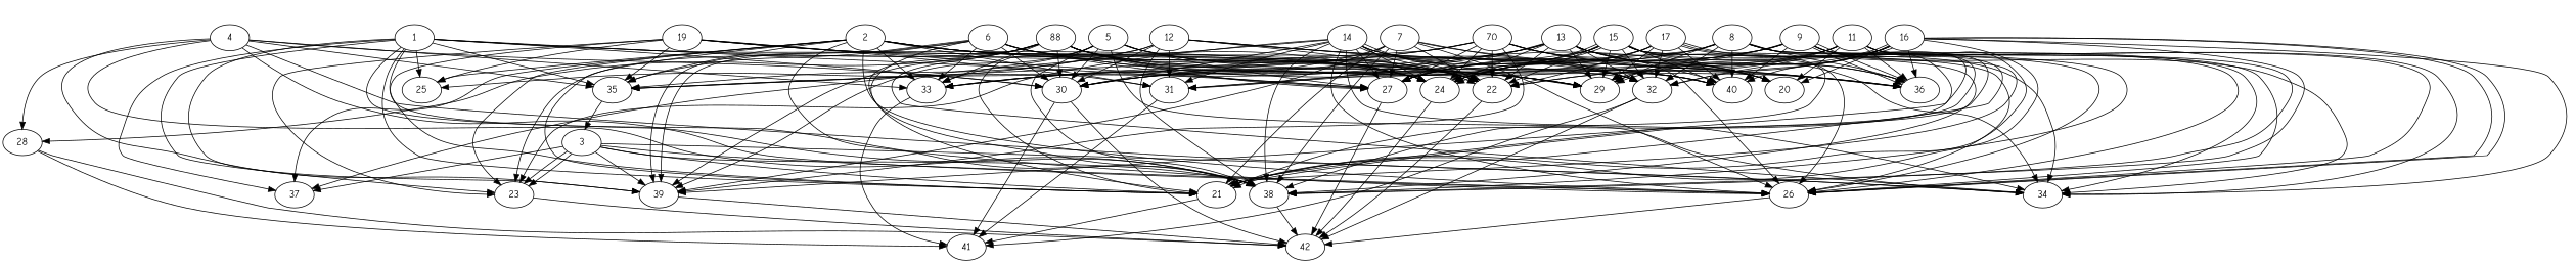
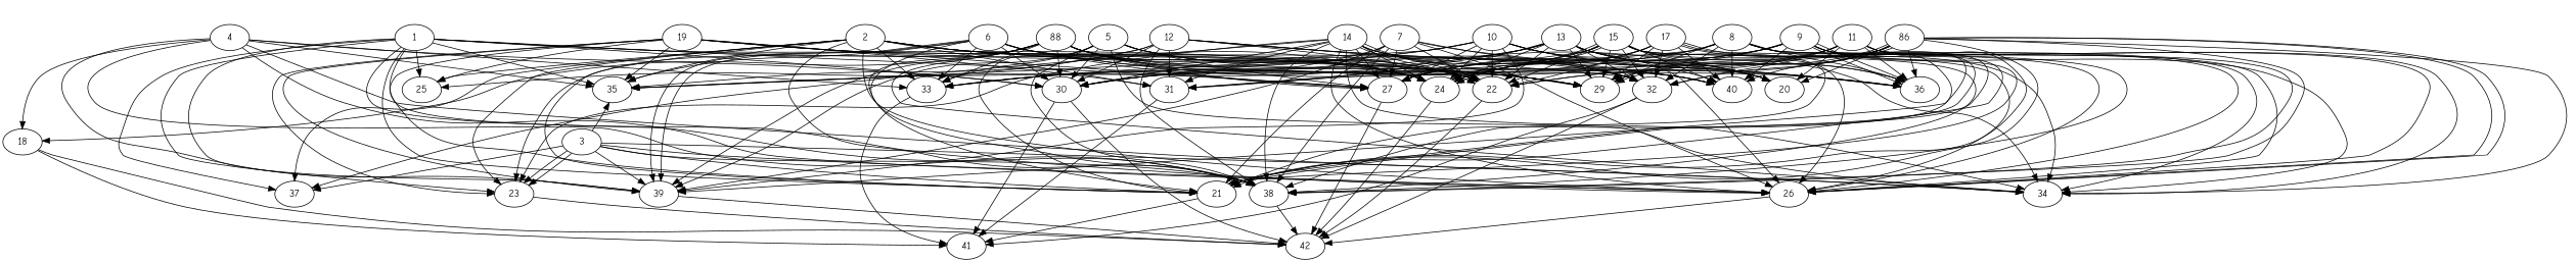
  digraph {
    fontname="Comic Neue"
    node [alpha=0.07 fontname="Comic Neue"]
    edge [fontname="Comic Neue"]
    1 [alpha=0.02 expect_size=579634212820925824]
    21 [alpha=0.06 expect_size=18332962724117204]
    23 [expect_size=5225785786221142016]
    24 [alpha=0.11 expect_size=893770086751937664]
    25 [alpha=0.16 expect_size=2263350097120369152]
    26 [alpha=0.15 expect_size=6625418743405973864448]
    27 [alpha=0.19 expect_size=5313320428792446976000]
    29 [alpha=0.13 expect_size=5947680750248590336]
    30 [alpha=0.10 expect_size=13809399614295305617408]
    35 [alpha=0.10 expect_size=118959316453689728]
    37 [alpha=0.02 expect_size=1198857962931986688]
    38 [alpha=0.08 expect_size=288671885379096064]
    39 [expect_size=3648777415115308793856]
    41 [alpha=0.15 expect_size=819712770575433728000]
    42 [alpha=0.08 expect_size=6954110188123062272000]
    2 [alpha=0.00 expect_size=11316969048247982]
    22 [alpha=0.04 expect_size=305160190630482240]
    31 [alpha=0.09 expect_size=376694085153951055872]
    32 [alpha=0.08 expect_size=7589577664203017216]
    33 [alpha=0.14 expect_size=2531880281448106]
    40 [alpha=0.05 expect_size=1145467193947123456]
    3 [alpha=0.17 expect_size=1193912156608238592]
    34 [alpha=0.02 expect_size=68195592678444488]
    4 [alpha=0.11 expect_size=716330576588830670848]
-   28 [alpha=0.01 expect_size=55142350704312888]
+   28 [alpha=0.01 expect_size=55142350704312888 label=18]
    5 [alpha=0.04 expect_size=1703098002573423616]
    20 [alpha=0.06 expect_size=1685276177582214086656]
    6 [alpha=0.20 expect_size=46708536035996632]
    36 [alpha=0.11 expect_size=98329073612177264]
    7 [alpha=0.18 expect_size=118097631908344800]
    8 [expect_size=733249531151384576000]
    9 [alpha=0.18 expect_size=7585071842696288256]
-   10 [alpha=0.18 expect_size=5835812530599896064 label=70]
+   10 [alpha=0.18 expect_size=5835812530599896064]
    11 [alpha=0.15 expect_size=3489967566614420992]
    12 [expect_size=76881078860383872]
    13 [expect_size=14849143404425490989056]
    14 [alpha=0.16 expect_size=3664538344375000]
    15 [alpha=0.08 expect_size=13610374028365146]
-   16 [alpha=0.10 expect_size=92141922844106400]
+   16 [alpha=0.10 expect_size=92141922844106400 label=86]
    17 [alpha=0.17 expect_size=494331914199737088]
    n41 [alpha=0.14 expect_size=498829714234953170944 label=88]
    19 [alpha=0.11 expect_size=5656016196430875]
    1 -> 21
    1 -> 23
    1 -> 24
    1 -> 25
    1 -> 26
    1 -> 27
    1 -> 29
    1 -> 30
    1 -> 35
    1 -> 37
    1 -> 38
    1 -> 39
    21 -> 41
    23 -> 42
    24 -> 42
    26 -> 42
    27 -> 42
    30 -> 41
    30 -> 42
    38 -> 42
    39 -> 42
    2 -> 21
    2 -> 23
    2 -> 24
    2 -> 25
    2 -> 26
    2 -> 29
    2 -> 35
    2 -> 37
    2 -> 38
    2 -> 22
    2 -> 31
    2 -> 32
    2 -> 33
    2 -> 40
    22 -> 42
    31 -> 41
    32 -> 41
    32 -> 42
    33 -> 41
    3 -> 21
    3 -> 23
    3 -> 23
    3 -> 26
-   35 -> 3
+   3 -> 35
    3 -> 37
    3 -> 38
    3 -> 39
    3 -> 34
    4 -> 26
    4 -> 30
    4 -> 35
    4 -> 38
    4 -> 39
    4 -> 33
    4 -> 34
    4 -> 28
    28 -> 41
    28 -> 42
    5 -> 21
    5 -> 24
    5 -> 27
    5 -> 30
    5 -> 38
    5 -> 39
    5 -> 22
    5 -> 33
    5 -> 34
    5 -> 20
    6 -> 27
    6 -> 29
    6 -> 30
    6 -> 35
    6 -> 38
    6 -> 39
    6 -> 39
    6 -> 33
    6 -> 20
    6 -> 36
    7 -> 21
    7 -> 26
    7 -> 27
    7 -> 38
    7 -> 39
    7 -> 22
    7 -> 32
    7 -> 33
    7 -> 36
    8 -> 21
    8 -> 24
    8 -> 26
    8 -> 29
    8 -> 38
    8 -> 31
    8 -> 32
    8 -> 33
    8 -> 40
    8 -> 34
    8 -> 36
    9 -> 21
    9 -> 24
    9 -> 26
    9 -> 27
    9 -> 29
    9 -> 39
    9 -> 33
    9 -> 40
    9 -> 34
    9 -> 36
    9 -> 36
    10 -> 24
    10 -> 26
    10 -> 27
    10 -> 30
    10 -> 35
    10 -> 39
    10 -> 22
    10 -> 33
    10 -> 40
    10 -> 20
    10 -> 36
    11 -> 21
    11 -> 26
    11 -> 27
    11 -> 30
    11 -> 38
    11 -> 22
    11 -> 32
    11 -> 34
    11 -> 20
    11 -> 36
    12 -> 25
    12 -> 30
    12 -> 35
    12 -> 38
    12 -> 22
    12 -> 31
    12 -> 32
    12 -> 40
    12 -> 36
    13 -> 24
    13 -> 26
    13 -> 27
    13 -> 29
    13 -> 30
    13 -> 35
    13 -> 38
    13 -> 22
    13 -> 31
    13 -> 32
    13 -> 34
    13 -> 20
    13 -> 36
    14 -> 23
    14 -> 24
    14 -> 26
    14 -> 27
    14 -> 29
    14 -> 30
    14 -> 37
    14 -> 38
    14 -> 22
    14 -> 22
    14 -> 31
    14 -> 32
    14 -> 40
    14 -> 34
    15 -> 21
    15 -> 24
    15 -> 24
    15 -> 26
    15 -> 27
    15 -> 29
    15 -> 30
    15 -> 38
    15 -> 22
    15 -> 31
    15 -> 32
    15 -> 40
    15 -> 34
    15 -> 36
    16 -> 21
    16 -> 26
    16 -> 26
    16 -> 29
    16 -> 29
    16 -> 35
    16 -> 38
    16 -> 22
    16 -> 32
    16 -> 40
    16 -> 34
    16 -> 20
    16 -> 36
    17 -> 21
    17 -> 21
    17 -> 24
    17 -> 26
    17 -> 27
    17 -> 29
    17 -> 22
    17 -> 32
    17 -> 40
    n41 -> 21
    n41 -> 23
    n41 -> 24
    n41 -> 27
    n41 -> 29
    n41 -> 30
    n41 -> 39
    n41 -> 22
    n41 -> 32
    n41 -> 33
    n41 -> 40
    n41 -> 34
    n41 -> 28
    n41 -> 36
    19 -> 21
    19 -> 23
    19 -> 24
    19 -> 25
    19 -> 27
    19 -> 29
    19 -> 35
+   19 -> 39
    19 -> 22
    19 -> 31
  }
